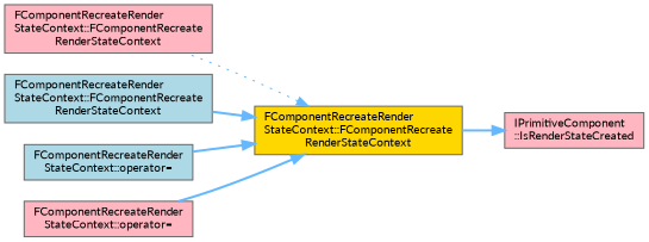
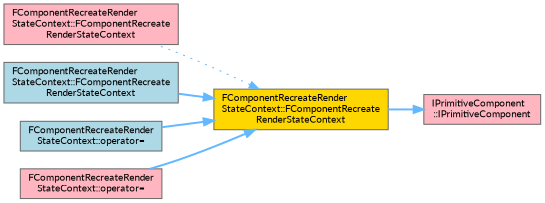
  digraph {
    rankdir=RL
    fontname=Lato
    node [color=grey40 fillcolor=lightpink fontname=Lato fontsize=10 shape=box style=filled]
    edge [color=steelblue1 dir=back fontname=Lato fontsize=10 labelfontname=Helvetica labelfontsize=10 style=bold]
-   n1 [color=gray40 fontcolor=black height=0.2 label="IPrimitiveComponent\l::IsRenderStateCreated" width=0.4]
+   n1 [color=gray40 fontcolor=black height=0.2 label="IPrimitiveComponent\l::IPrimitiveComponent" width=0.4]
    n2 [fillcolor=gold height=0.2 label="FComponentRecreateRender\lStateContext::FComponentRecreate\lRenderStateContext" width=0.4]
    n3 [height=0.2 label="FComponentRecreateRender\lStateContext::FComponentRecreate\lRenderStateContext" width=0.4]
    n4 [fillcolor=lightblue height=0.2 label="FComponentRecreateRender\lStateContext::FComponentRecreate\lRenderStateContext" width=0.4]
    n5 [fillcolor=lightblue height=0.2 label="FComponentRecreateRender\lStateContext::operator=" width=0.4]
    n6 [height=0.2 label="FComponentRecreateRender\lStateContext::operator=" width=0.4]
    n1 -> n2
    n2 -> n3 [style=dotted]
    n2 -> n4
    n2 -> n5
    n2 -> n6
  }
